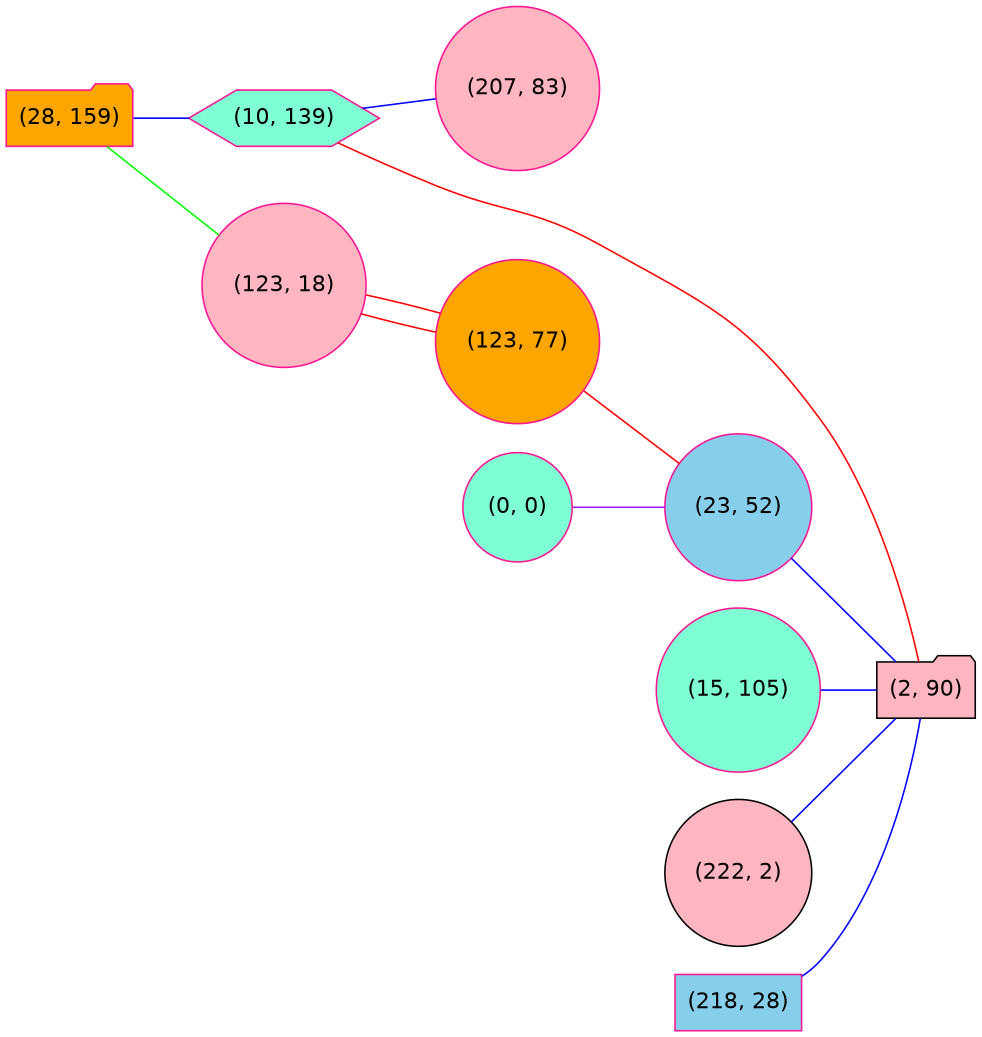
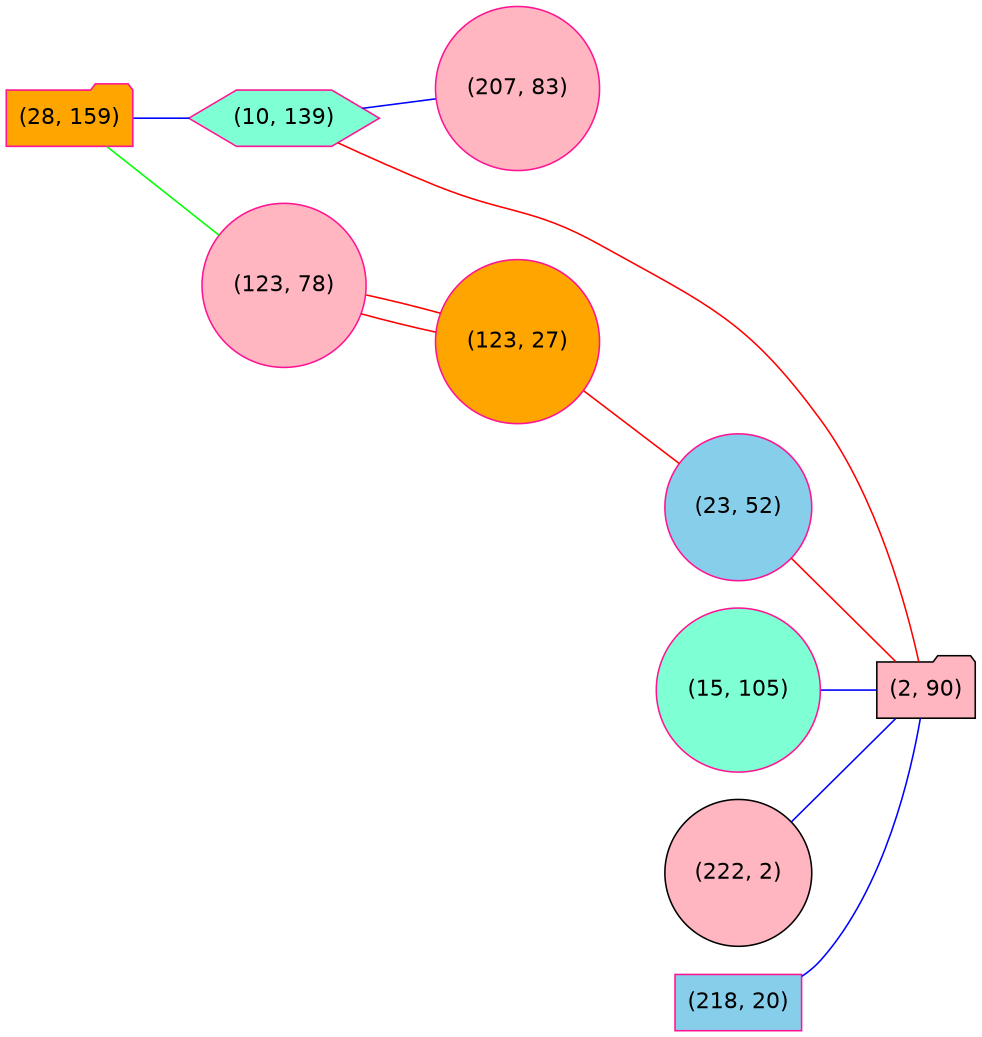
  graph {
    fontname="DejaVu Sans"
    rankdir=LR
    node [color=deeppink fillcolor=lightpink fontname="DejaVu Sans" shape=circle style=filled]
    edge [color=blue fontname="DejaVu Sans" weight=3]
    "(28, 159)" [fillcolor=orange shape=folder]
    "(10, 139)" [fillcolor=aquamarine shape=hexagon]
-   "(123, 78)" [label="(123, 18)"]
+   "(123, 78)"
    "(207, 83)"
    "(2, 90)" [color=black shape=folder]
-   "(123, 77)" [fillcolor=orange]
-   "(0, 0)" [fillcolor=aquamarine]
+   "(123, 77)" [fillcolor=orange label="(123, 27)"]
    "(23, 52)" [fillcolor=skyblue]
    "(15, 105)" [fillcolor=aquamarine]
    "(222, 2)" [color=black]
-   "(218, 28)" [fillcolor=skyblue shape=box]
+   "(218, 28)" [fillcolor=skyblue shape=box label="(218, 20)"]
    "(28, 159)" -- "(10, 139)"
    "(28, 159)" -- "(123, 78)" [color=green weight=2]
    "(10, 139)" -- "(207, 83)"
    "(10, 139)" -- "(2, 90)" [color=red weight=1]
    "(123, 78)" -- "(123, 77)" [color=red weight=1]
    "(123, 78)" -- "(123, 77)" [color=red weight=1]
    "(123, 77)" -- "(23, 52)" [color=red weight=1]
-   "(0, 0)" -- "(23, 52)" [color=purple weight=4]
-   "(23, 52)" -- "(2, 90)"
+   "(23, 52)" -- "(2, 90)" [color=red]
    "(15, 105)" -- "(2, 90)"
    "(222, 2)" -- "(2, 90)"
    "(218, 28)" -- "(2, 90)"
  }
